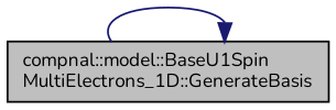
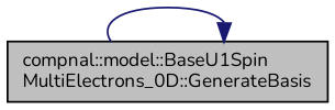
  digraph {
    rankdir=LR
    fontname=Nunito
-   n1 [color=black fillcolor=grey75 fontcolor=black fontname=Nunito fontsize=10 height=0.2 label="compnal::model::BaseU1Spin\lMultiElectrons_1D::GenerateBasis" shape=record style=filled width=0.4]
+   n1 [color=black fillcolor=grey75 fontcolor=black fontname=Nunito fontsize=10 height=0.2 label="compnal::model::BaseU1Spin\lMultiElectrons_0D::GenerateBasis" shape=record style=filled width=0.4]
    n1 -> n1 [color=midnightblue fontname=Nunito fontsize=10 labelfontname=Helvetica labelfontsize=10 style=solid]
  }
